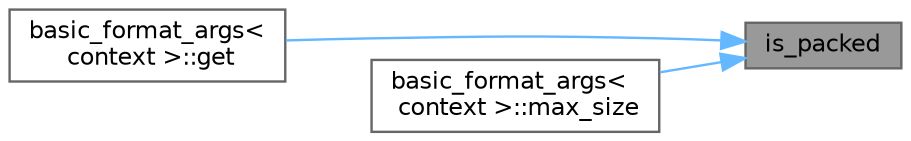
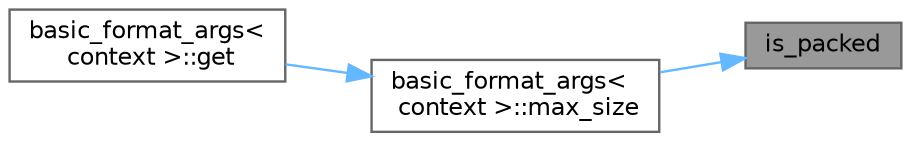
  digraph {
    rankdir=RL
    node [color=grey40 fillcolor=white fontname=Helvetica fontsize=10 shape=box style=filled]
    edge [color=steelblue1 dir=back fontname=Helvetica fontsize=10 labelfontname=Helvetica labelfontsize=10 style=solid]
    n1 [color=gray40 fillcolor=grey60 fontcolor=black height=0.2 label=is_packed width=0.4]
    n2 [height=0.2 label="basic_format_args\<\l context \>::get" width=0.4]
    n3 [height=0.2 label="basic_format_args\<\l context \>::max_size" width=0.4]
-   n1 -> n2
+   n3 -> n2
    n1 -> n3
  }
